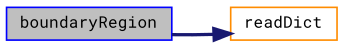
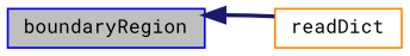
  digraph {
    rankdir=LR
    fontname="Roboto Mono"
    node [fontname="Roboto Mono" fontsize=10 shape=record]
    n1 [color=blue fillcolor=grey75 fontcolor=black height=0.2 label=boundaryRegion style=filled width=0.4]
    n2 [color=darkorange height=0.2 label=readDict width=0.4]
-   n1 -> n2 [color=midnightblue fontname="Roboto Mono" fontsize=10 labelfontname=FreeSans labelfontsize=10 style=bold]
+   n2 -> n1 [color=midnightblue fontname="Roboto Mono" fontsize=10 labelfontname=FreeSans labelfontsize=10 style=bold]
  }
